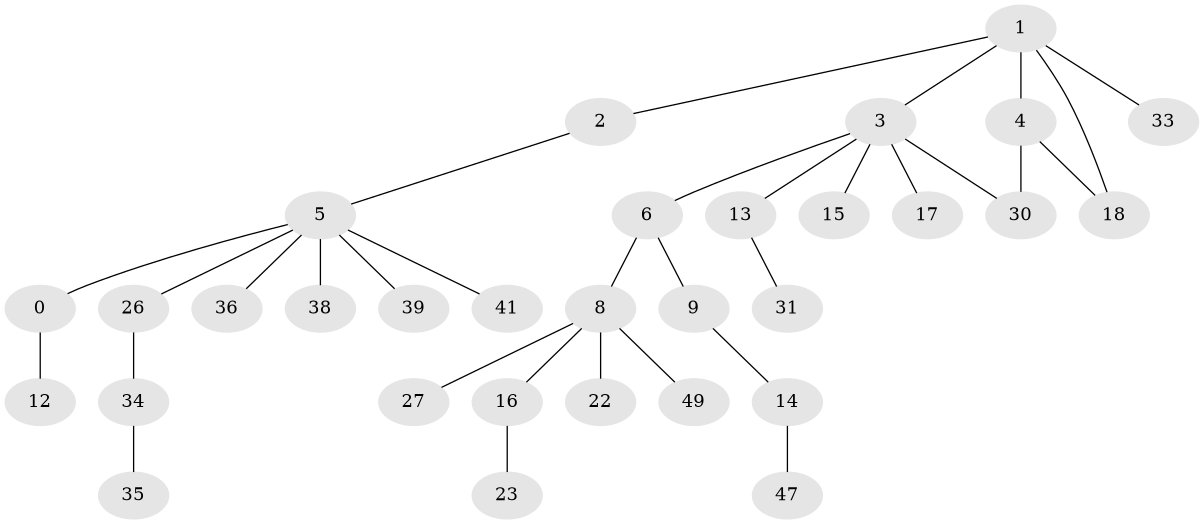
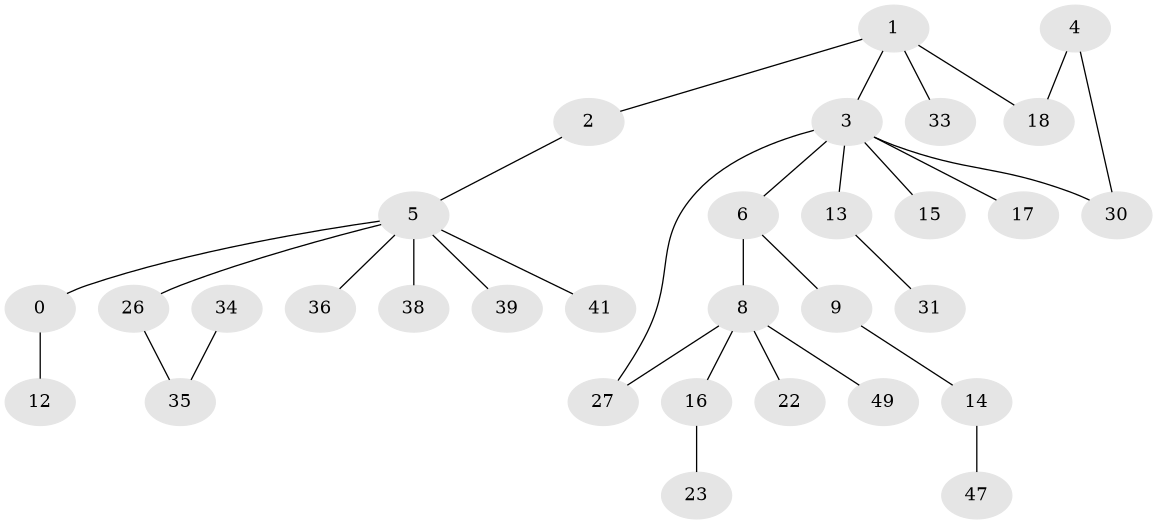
  graph {
    node [color=gray90 style=filled]
    1 [super="+25"]
    2 [super="+32"]
    3 [super="+11"]
    4 [super="+29"]
    18
    33 [super="+48"]
    5 [super="+24"]
    6
    13 [super="+51"]
    15 [super="+20"]
    17 [super="+28"]
    27
    30 [super="+44"]
    n14 [label=0 super="+21"]
    26
    36 [super="+37"]
    38
    39
    41
    8 [super="+10"]
    9 [super="+43"]
    31
    12 [super="+40"]
    34 [super="+45"]
    16 [super="+19"]
    22 [super="+50"]
    49
    14 [super="+42"]
    23 [super="+46"]
    47
    35
    1 -- 2
    1 -- 3
-   1 -- 4
    1 -- 18
    1 -- 33
    2 -- 5
    3 -- 6
    3 -- 13
    3 -- 15
    3 -- 17
+   3 -- 27
    3 -- 30
    4 -- 18
    4 -- 30
    5 -- n14
    5 -- 26
    5 -- 36
    5 -- 38
    5 -- 39
    5 -- 41
    6 -- 8
    6 -- 9
    13 -- 31
    n14 -- 12
-   26 -- 34
+   26 -- 35
    8 -- 27
    8 -- 16
    8 -- 22
    8 -- 49
    9 -- 14
    34 -- 35
    16 -- 23
    14 -- 47
  }
